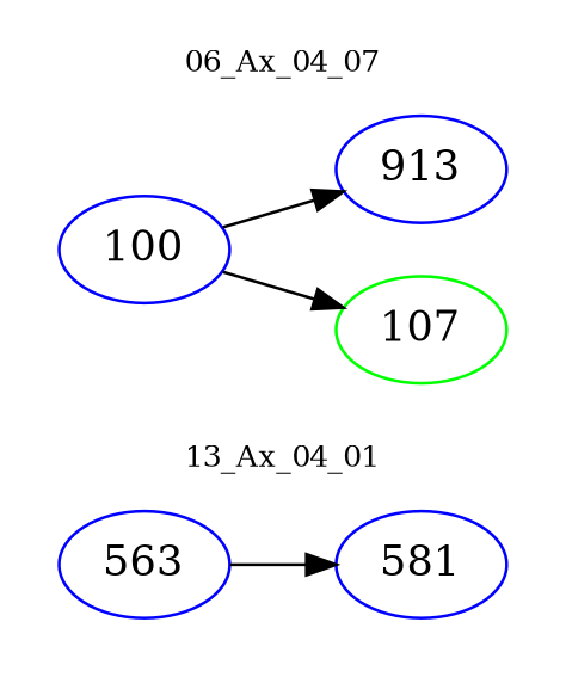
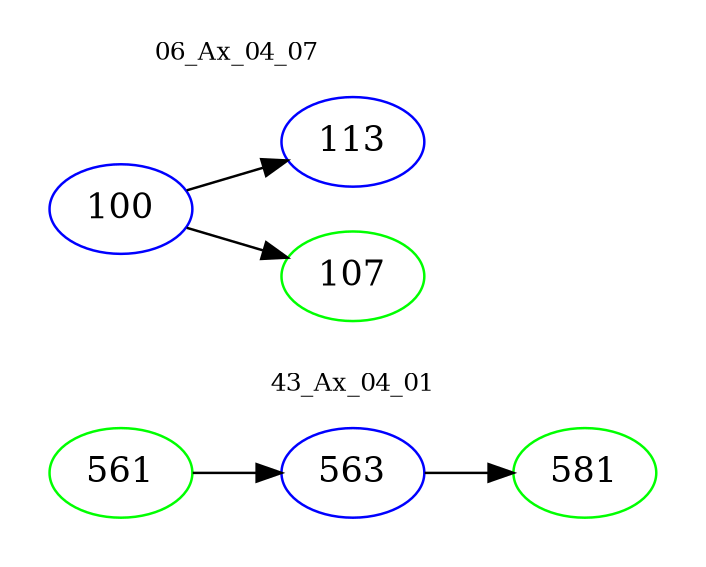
  digraph {
    rankdir=LR
    node [color=blue]
    edge [color=black]
+   n1 [color=green label=561]
    n2 [label=563]
-   n3 [label=581]
+   n3 [color=green label=581]
    n4 [color=green label=107]
    n5 [label=100]
-   n6 [label=913]
+   n6 [label=113]
    subgraph cluster_1 {
      color=white
      fontsize=10
-     label="13_Ax_04_01"
+     label="43_Ax_04_01"
+     n1
      n2
      n3
    }
    subgraph cluster_2 {
      color=white
      fontsize=10
      label="06_Ax_04_07"
      n4
      n5
      n6
    }
+   n1 -> n2
    n2 -> n3
    n5 -> n4
    n5 -> n6
  }
